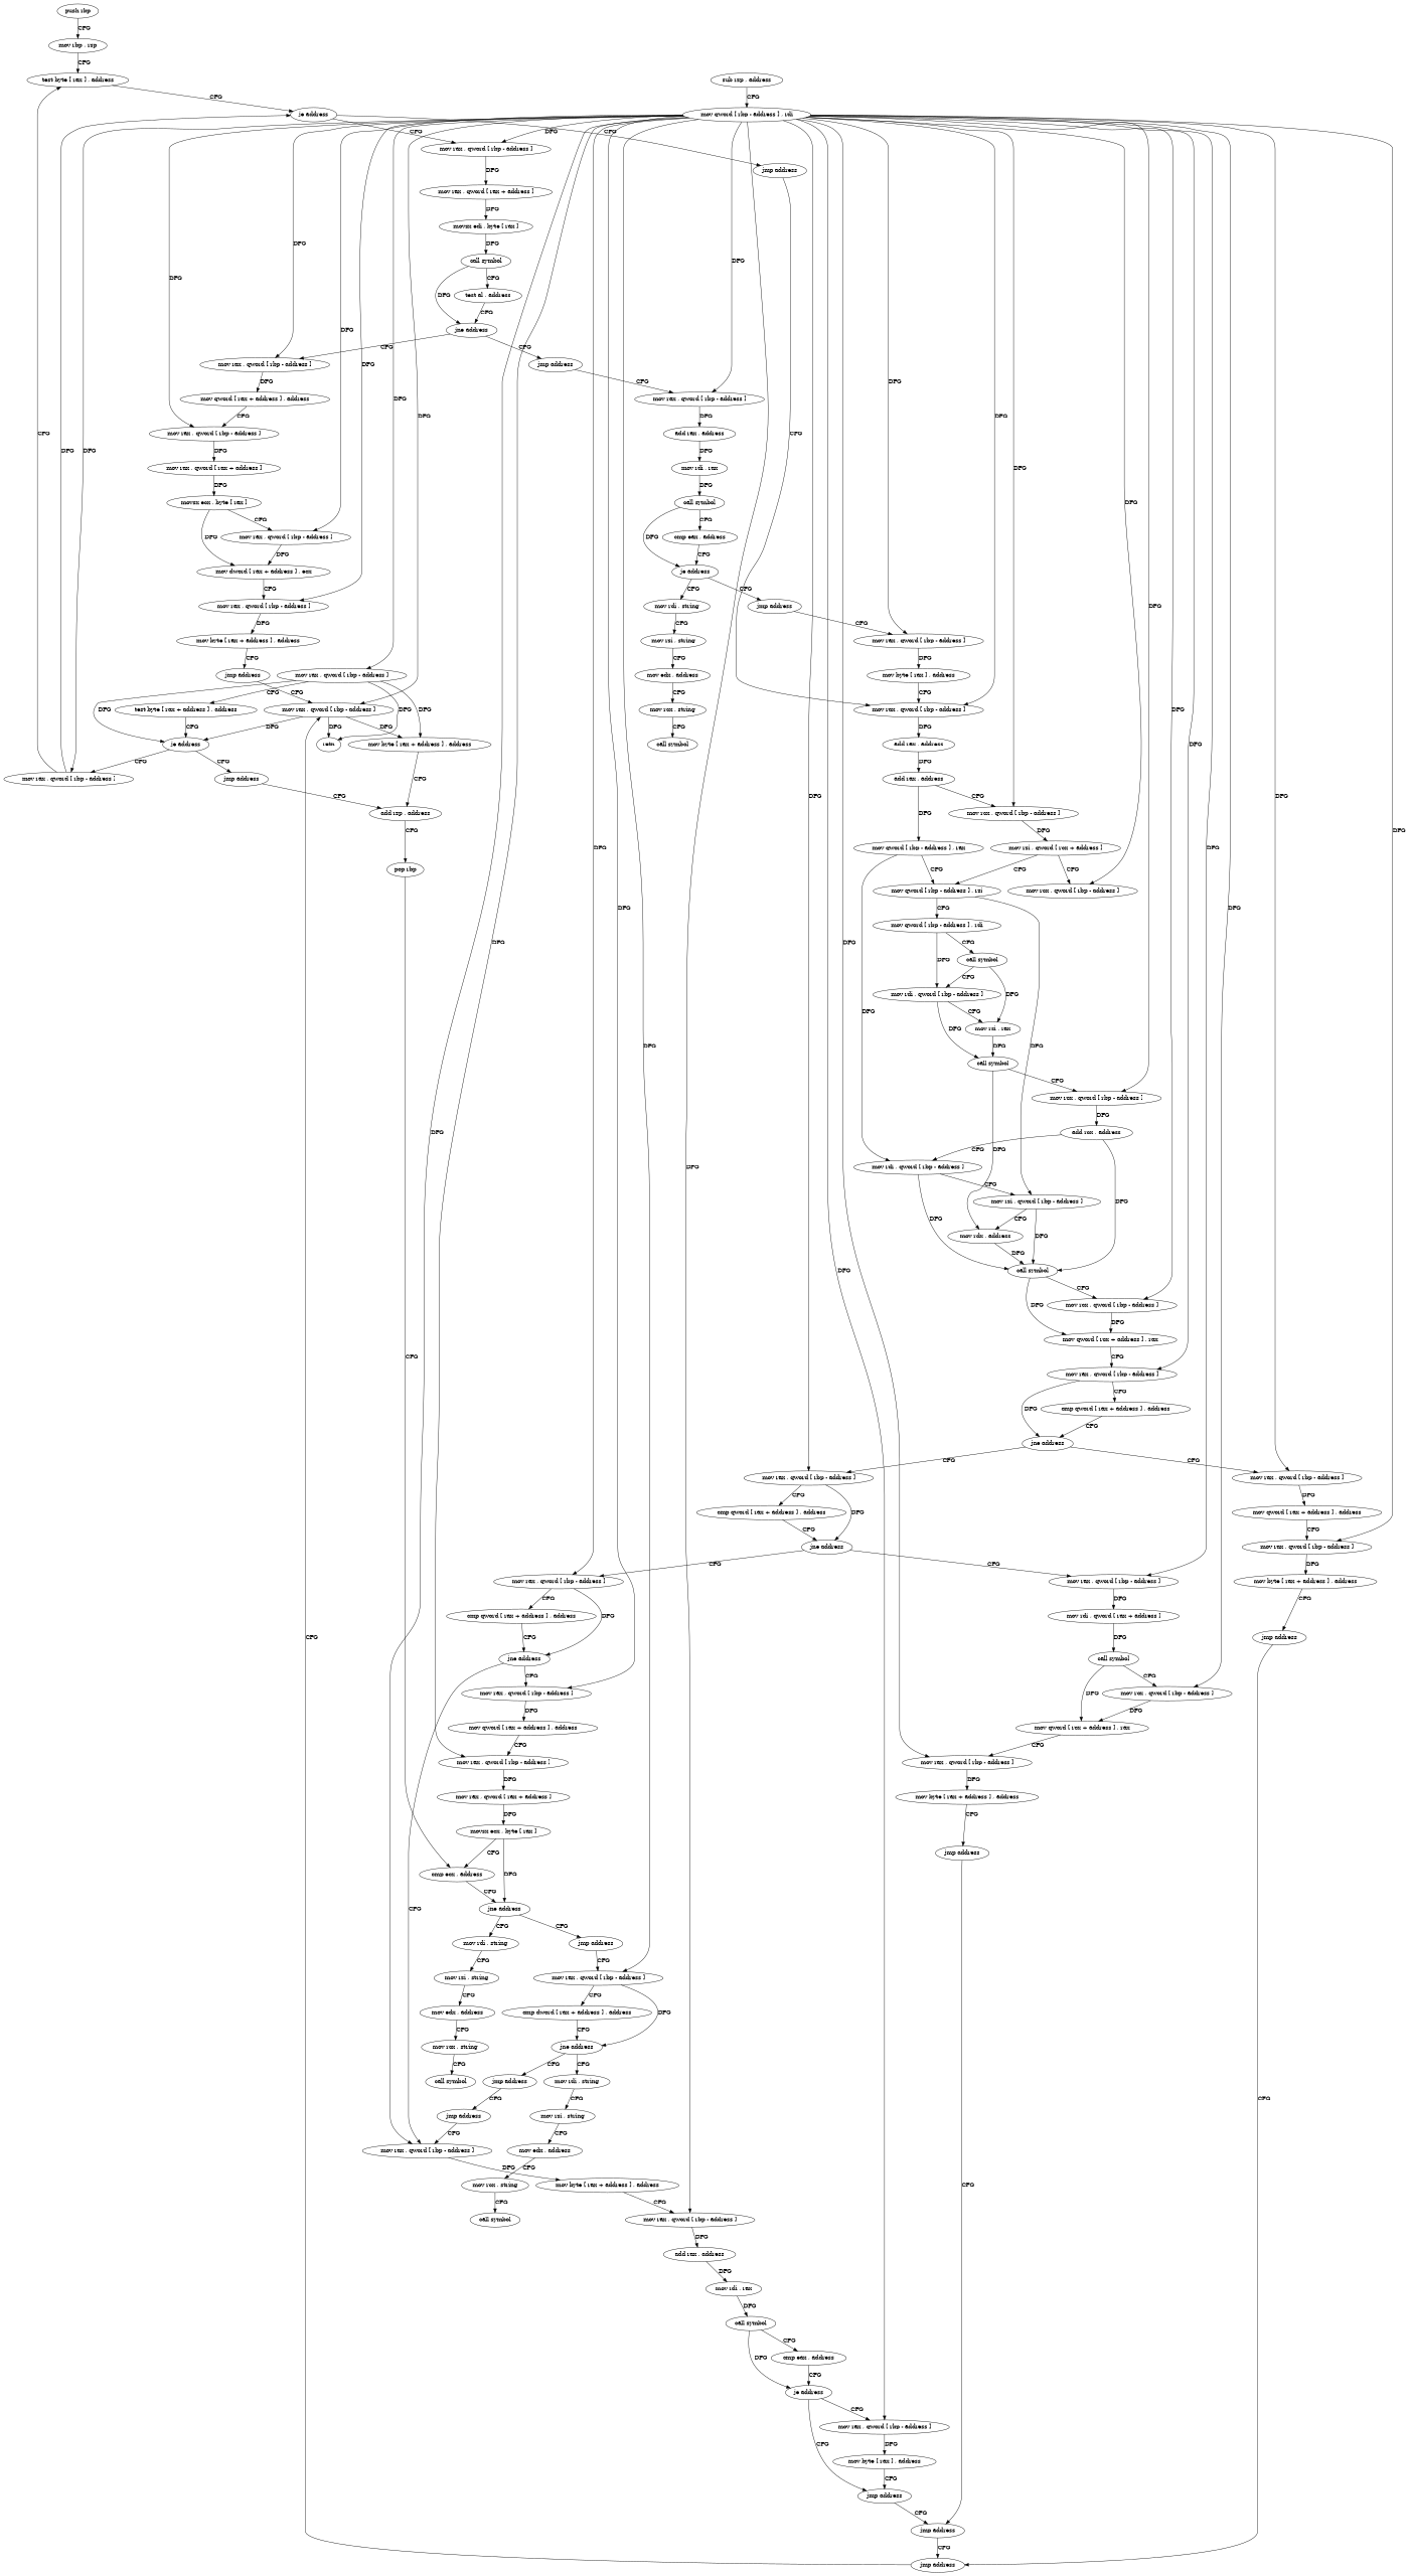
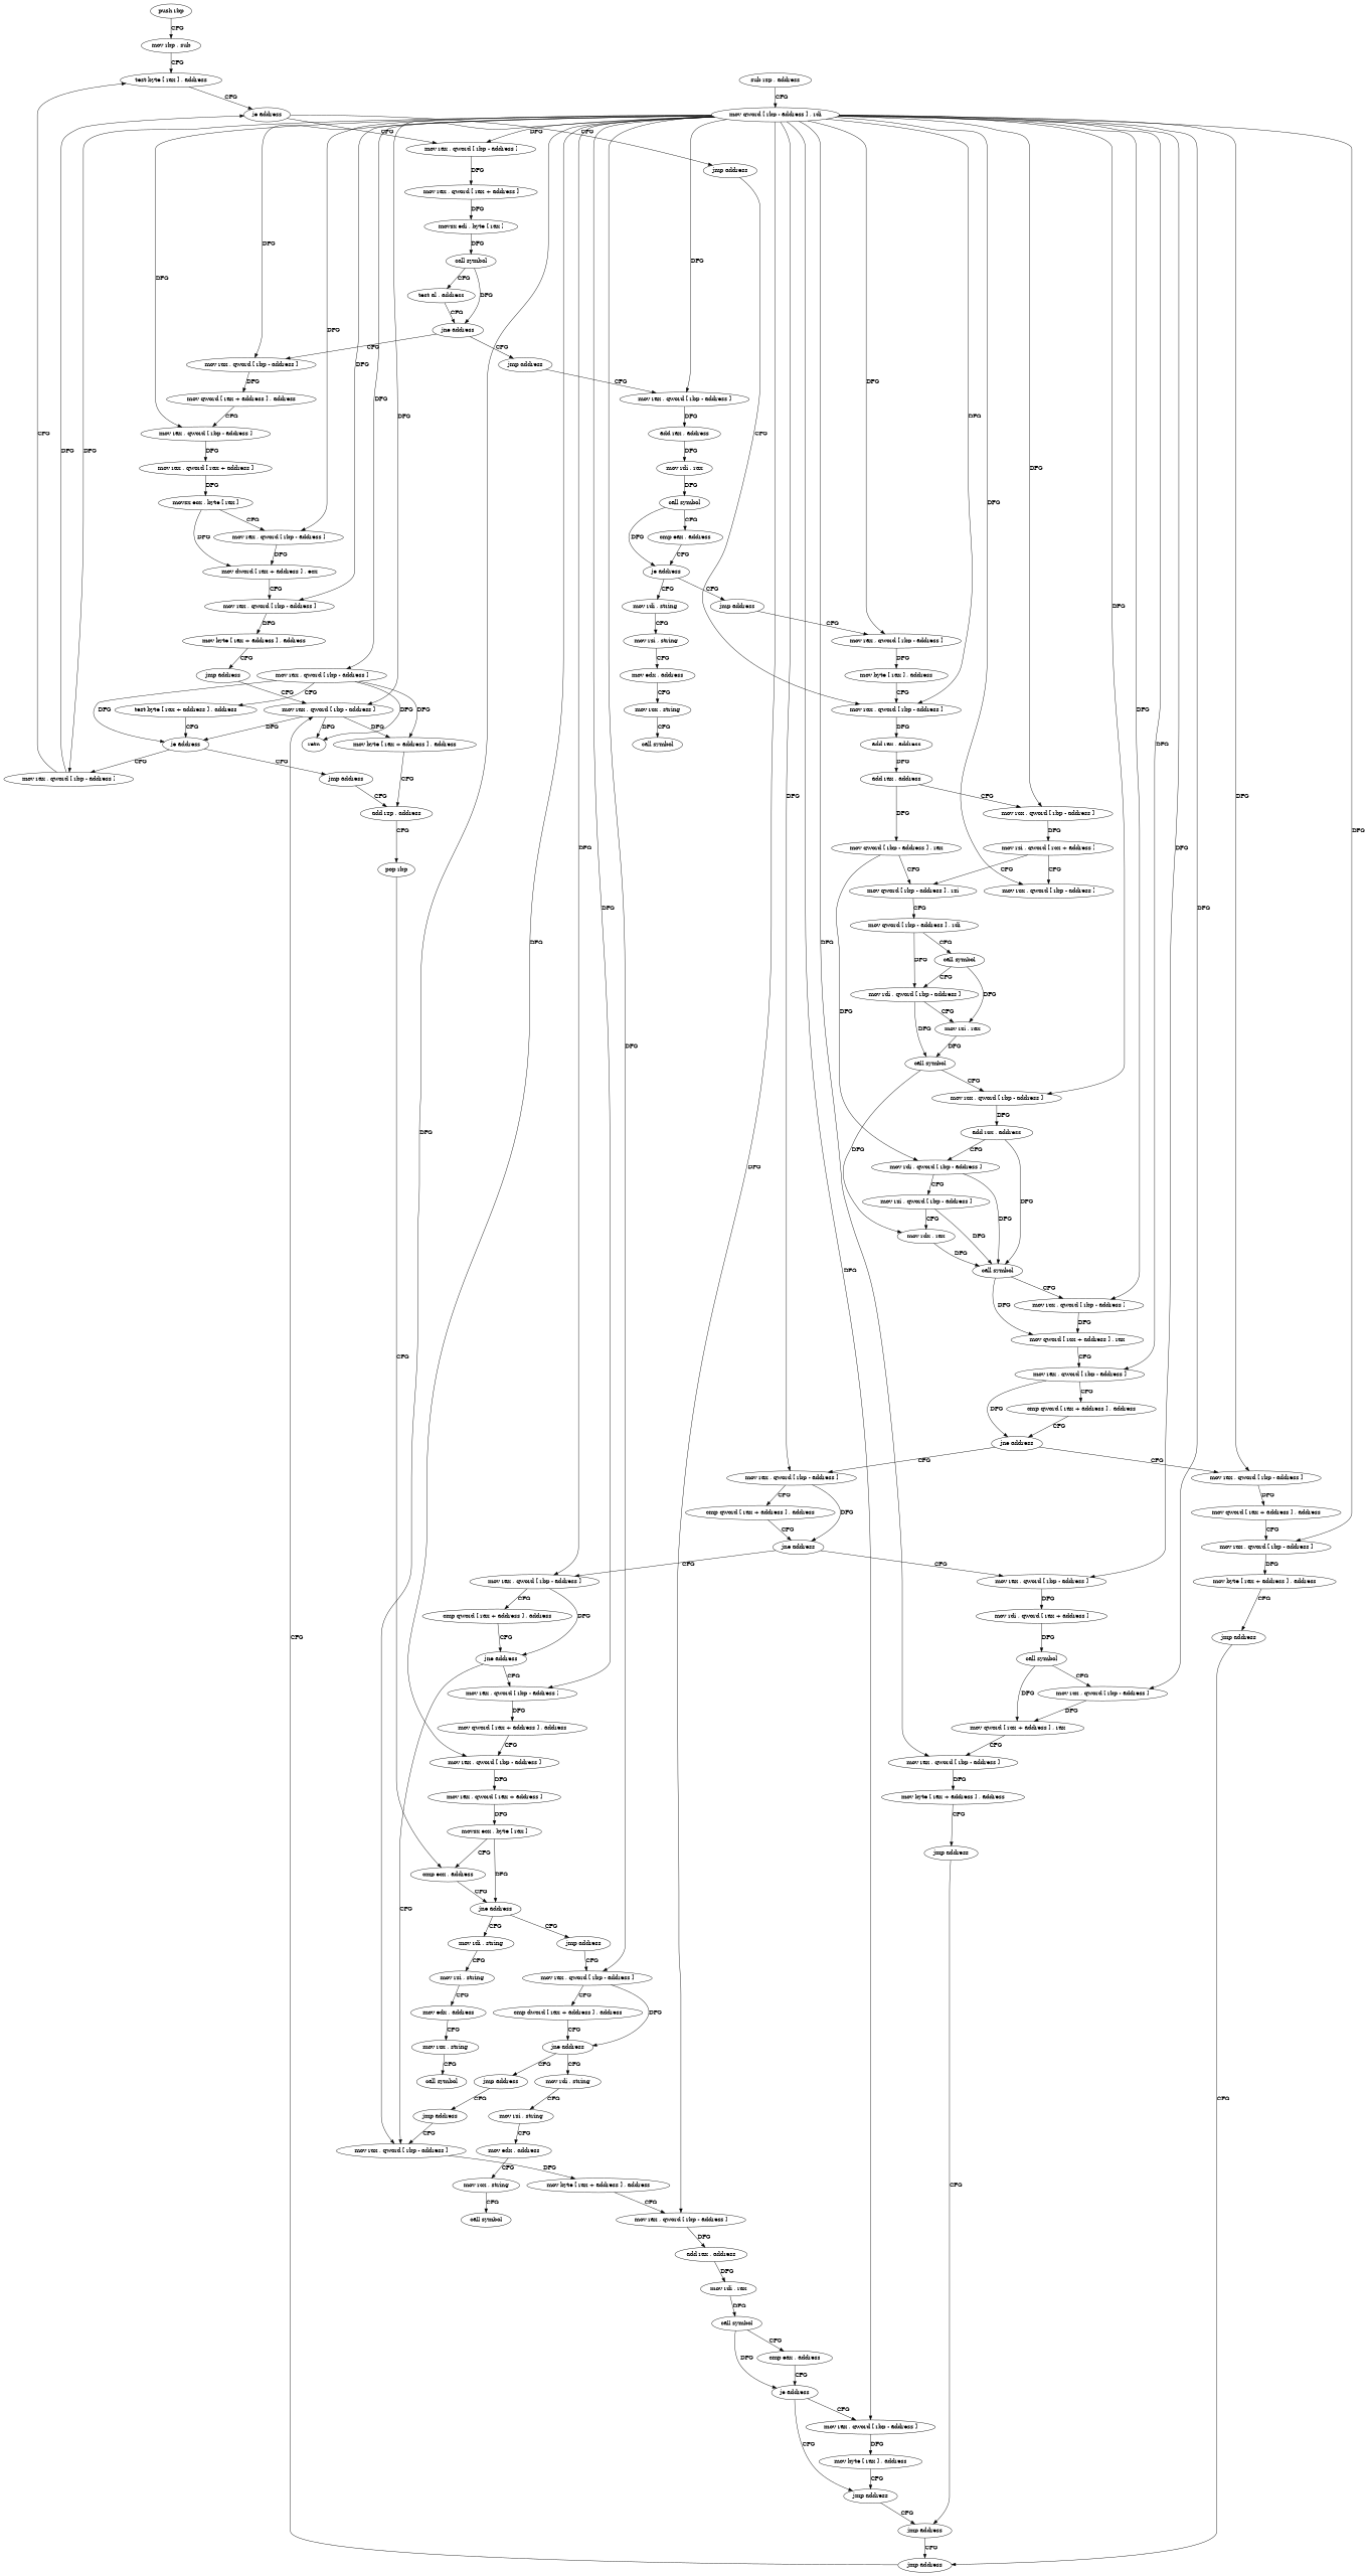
  digraph {
    n1 [label="push rbp"]
-   n2 [label="mov rbp , rsp"]
+   n2 [label="mov rbp , sub"]
    n3 [label="test byte [ rax ] , address"]
    n4 [label="sub rsp , address"]
    n5 [label="mov qword [ rbp - address ] , rdi"]
    n6 [label="mov rax , qword [ rbp - address ]"]
    n7 [label="mov rax , qword [ rbp - address ]"]
    n8 [label="mov rax , qword [ rbp - address ]"]
    n9 [label="mov rax , qword [ rbp - address ]"]
    n10 [label="mov rax , qword [ rbp - address ]"]
    n11 [label="mov rax , qword [ rbp - address ]"]
    n12 [label="mov rax , qword [ rbp - address ]"]
    n13 [label="mov rax , qword [ rbp - address ]"]
    n14 [label="mov rax , qword [ rbp - address ]"]
    n15 [label="mov rax , qword [ rbp - address ]"]
    n16 [label="mov rcx , qword [ rbp - address ]"]
    n17 [label="mov rcx , qword [ rbp - address ]"]
    n18 [label="mov rcx , qword [ rbp - address ]"]
    n19 [label="mov rcx , qword [ rbp - address ]"]
    n20 [label="mov rax , qword [ rbp - address ]"]
    n21 [label="mov rax , qword [ rbp - address ]"]
    n22 [label="mov rax , qword [ rbp - address ]"]
    n23 [label="mov rax , qword [ rbp - address ]"]
    n24 [label="mov rax , qword [ rbp - address ]"]
    n25 [label="mov rax , qword [ rbp - address ]"]
    n26 [label="mov rax , qword [ rbp - address ]"]
    n27 [label="mov rax , qword [ rbp - address ]"]
    n28 [label="mov rax , qword [ rbp - address ]"]
    n29 [label="mov rcx , qword [ rbp - address ]"]
    n30 [label="mov rax , qword [ rbp - address ]"]
    n31 [label="mov rax , qword [ rbp - address ]"]
    n32 [label="mov rax , qword [ rbp - address ]"]
    n33 [label="mov rax , qword [ rbp - address ]"]
    n34 [label="mov rax , qword [ rbp - address ]"]
    n35 [label="test byte [ rax + address ] , address"]
    n36 [label="je address"]
    n37 [label=retn]
    n38 [label="mov byte [ rax + address ] , address"]
    n39 [label="je address"]
    n40 [label="mov rax , qword [ rax + address ]"]
    n41 [label="mov qword [ rax + address ] , address"]
    n42 [label="add rax , address"]
    n43 [label="mov rax , qword [ rax + address ]"]
    n44 [label="mov dword [ rax + address ] , ecx"]
    n45 [label="mov byte [ rax + address ] , address"]
    n46 [label="add rax , address"]
    n47 [label="mov rsi , qword [ rcx + address ]"]
    n48 [label="add rcx , address"]
    n49 [label="mov qword [ rcx + address ] , rax"]
    n50 [label="cmp qword [ rax + address ] , address"]
    n51 [label="jne address"]
    n52 [label="cmp qword [ rax + address ] , address"]
    n53 [label="jne address"]
    n54 [label="mov qword [ rax + address ] , address"]
    n55 [label="cmp qword [ rax + address ] , address"]
    n56 [label="jne address"]
    n57 [label="mov rdi , qword [ rax + address ]"]
    n58 [label="mov byte [ rax + address ] , address"]
    n59 [label="mov byte [ rax ] , address"]
    n60 [label="mov byte [ rax + address ] , address"]
    n61 [label="mov qword [ rax + address ] , address"]
    n62 [label="mov qword [ rcx + address ] , rax"]
    n63 [label="mov byte [ rax + address ] , address"]
    n64 [label="add rax , address"]
    n65 [label="mov byte [ rax ] , address"]
    n66 [label="mov rax , qword [ rax + address ]"]
    n67 [label="cmp dword [ rax + address ] , address"]
    n68 [label="jne address"]
    n69 [label="jmp address"]
    n70 [label="add rsp , address"]
    n71 [label="jmp address"]
    n72 [label="pop rbp"]
    n73 [label="movsx edi , byte [ rax ]"]
    n74 [label="cmp ecx , address"]
    n75 [label="call symbol"]
    n76 [label="test al , address"]
    n77 [label="jne address"]
    n78 [label="jmp address"]
    n79 [label="add rax , address"]
    n80 [label="movsx ecx , byte [ rax ]"]
    n81 [label="jmp address"]
    n82 [label="mov rdi , rax"]
    n83 [label="mov qword [ rbp - address ] , rax"]
    n84 [label="mov qword [ rbp - address ] , rsi"]
    n85 [label="mov rdi , qword [ rbp - address ]"]
    n86 [label="mov qword [ rbp - address ] , rdi"]
    n87 [label="mov rsi , qword [ rbp - address ]"]
    n88 [label="call symbol"]
    n89 [label="mov rdi , qword [ rbp - address ]"]
    n90 [label="call symbol"]
-   n91 [label="mov rdx , address"]
+   n91 [label="mov rdx , rax"]
    n92 [label="mov rsi , rax"]
    n93 [label="call symbol"]
    n94 [label="call symbol"]
    n95 [label="cmp eax , address"]
    n96 [label="je address"]
    n97 [label="mov rdi , string"]
    n98 [label="jmp address"]
    n99 [label="mov rsi , string"]
    n100 [label="mov edx , address"]
    n101 [label="call symbol"]
    n102 [label="jmp address"]
    n103 [label="jmp address"]
    n104 [label="mov rcx , string"]
    n105 [label="call symbol"]
    n106 [label="jmp address"]
    n107 [label="jmp address"]
    n108 [label="mov rdi , rax"]
    n109 [label="call symbol"]
    n110 [label="cmp eax , address"]
    n111 [label="je address"]
    n112 [label="jmp address"]
    n113 [label="movsx ecx , byte [ rax ]"]
    n114 [label="jne address"]
    n115 [label="mov rdi , string"]
    n116 [label="jmp address"]
    n117 [label="mov rsi , string"]
    n118 [label="mov edx , address"]
    n119 [label="mov rcx , string"]
    n120 [label="call symbol"]
    n121 [label="mov rdi , string"]
    n122 [label="jmp address"]
    n123 [label="mov rsi , string"]
    n124 [label="jmp address"]
    n125 [label="mov edx , address"]
    n126 [label="mov rcx , string"]
    n127 [label="call symbol"]
    n1 -> n2 [label=CFG]
    n2 -> n3 [label=CFG]
    n3 -> n39 [label=CFG]
    n4 -> n5 [label=CFG]
    n5 -> n6 [label=DFG]
    n5 -> n7 [label=DFG]
    n5 -> n8 [label=DFG]
    n5 -> n9 [label=DFG]
    n5 -> n10 [label=DFG]
    n5 -> n11 [label=DFG]
    n5 -> n12 [label=DFG]
    n5 -> n13 [label=DFG]
    n5 -> n14 [label=DFG]
    n5 -> n15 [label=DFG]
    n5 -> n16 [label=DFG]
    n5 -> n17 [label=DFG]
    n5 -> n18 [label=DFG]
    n5 -> n19 [label=DFG]
    n5 -> n20 [label=DFG]
    n5 -> n21 [label=DFG]
    n5 -> n22 [label=DFG]
    n5 -> n23 [label=DFG]
    n5 -> n24 [label=DFG]
    n5 -> n25 [label=DFG]
    n5 -> n26 [label=DFG]
    n5 -> n27 [label=DFG]
    n5 -> n28 [label=DFG]
    n5 -> n29 [label=DFG]
    n5 -> n30 [label=DFG]
    n5 -> n31 [label=DFG]
    n5 -> n32 [label=DFG]
    n5 -> n33 [label=DFG]
    n5 -> n34 [label=DFG]
    n6 -> n35 [label=CFG]
    n6 -> n36 [label=DFG]
    n6 -> n37 [label=DFG]
    n6 -> n38 [label=DFG]
    n7 -> n3 [label=CFG]
    n7 -> n39 [label=DFG]
    n8 -> n40 [label=DFG]
    n9 -> n41 [label=DFG]
    n10 -> n42 [label=DFG]
    n11 -> n43 [label=DFG]
    n12 -> n44 [label=DFG]
    n13 -> n45 [label=DFG]
    n14 -> n36 [label=DFG]
    n14 -> n37 [label=DFG]
    n14 -> n38 [label=DFG]
    n15 -> n46 [label=DFG]
    n16 -> n47 [label=DFG]
    n18 -> n48 [label=DFG]
    n19 -> n49 [label=DFG]
    n20 -> n50 [label=CFG]
    n20 -> n51 [label=DFG]
    n21 -> n52 [label=CFG]
    n21 -> n53 [label=DFG]
    n22 -> n54 [label=DFG]
    n23 -> n55 [label=CFG]
    n23 -> n56 [label=DFG]
    n24 -> n57 [label=DFG]
    n25 -> n58 [label=DFG]
    n26 -> n59 [label=DFG]
    n27 -> n60 [label=DFG]
    n28 -> n61 [label=DFG]
    n29 -> n62 [label=DFG]
    n30 -> n63 [label=DFG]
    n31 -> n64 [label=DFG]
    n32 -> n65 [label=DFG]
    n33 -> n66 [label=DFG]
    n34 -> n67 [label=CFG]
    n34 -> n68 [label=DFG]
    n35 -> n36 [label=CFG]
    n36 -> n7 [label=CFG]
    n36 -> n69 [label=CFG]
    n38 -> n70 [label=CFG]
    n39 -> n8 [label=CFG]
    n39 -> n71 [label=CFG]
    n40 -> n73 [label=DFG]
    n41 -> n11 [label=CFG]
    n42 -> n79 [label=DFG]
    n43 -> n80 [label=DFG]
    n44 -> n13 [label=CFG]
    n45 -> n81 [label=CFG]
    n46 -> n82 [label=DFG]
    n47 -> n17 [label=CFG]
    n47 -> n84 [label=CFG]
    n48 -> n85 [label=CFG]
    n48 -> n90 [label=DFG]
    n49 -> n20 [label=CFG]
    n50 -> n51 [label=CFG]
    n51 -> n21 [label=CFG]
    n51 -> n22 [label=CFG]
    n52 -> n53 [label=CFG]
    n53 -> n23 [label=CFG]
    n53 -> n24 [label=CFG]
    n54 -> n25 [label=CFG]
    n55 -> n56 [label=CFG]
    n56 -> n27 [label=CFG]
    n56 -> n28 [label=CFG]
    n57 -> n101 [label=DFG]
    n58 -> n102 [label=CFG]
    n59 -> n10 [label=CFG]
    n60 -> n31 [label=CFG]
    n61 -> n33 [label=CFG]
    n62 -> n30 [label=CFG]
    n63 -> n106 [label=CFG]
    n64 -> n108 [label=DFG]
    n65 -> n112 [label=CFG]
    n66 -> n113 [label=DFG]
    n67 -> n68 [label=CFG]
    n68 -> n121 [label=CFG]
    n68 -> n122 [label=CFG]
    n69 -> n70 [label=CFG]
    n70 -> n72 [label=CFG]
    n71 -> n10 [label=CFG]
    n72 -> n74 [label=CFG]
    n73 -> n75 [label=DFG]
    n74 -> n114 [label=CFG]
    n75 -> n76 [label=CFG]
    n75 -> n77 [label=DFG]
    n76 -> n77 [label=CFG]
    n77 -> n9 [label=CFG]
    n77 -> n78 [label=CFG]
    n78 -> n15 [label=CFG]
    n79 -> n16 [label=CFG]
    n79 -> n83 [label=DFG]
    n80 -> n12 [label=CFG]
    n80 -> n44 [label=DFG]
    n81 -> n14 [label=CFG]
    n82 -> n94 [label=DFG]
    n83 -> n84 [label=CFG]
    n83 -> n85 [label=DFG]
    n84 -> n86 [label=CFG]
-   n84 -> n87 [label=DFG]
    n85 -> n87 [label=CFG]
    n85 -> n90 [label=DFG]
    n86 -> n88 [label=CFG]
    n86 -> n89 [label=DFG]
    n87 -> n90 [label=DFG]
    n87 -> n91 [label=CFG]
    n88 -> n89 [label=CFG]
    n88 -> n92 [label=DFG]
    n89 -> n92 [label=CFG]
    n89 -> n93 [label=DFG]
    n90 -> n19 [label=CFG]
    n90 -> n49 [label=DFG]
    n91 -> n90 [label=DFG]
    n92 -> n93 [label=DFG]
    n93 -> n18 [label=CFG]
    n93 -> n91 [label=DFG]
    n94 -> n95 [label=CFG]
    n94 -> n96 [label=DFG]
    n95 -> n96 [label=CFG]
    n96 -> n97 [label=CFG]
    n96 -> n98 [label=CFG]
    n97 -> n99 [label=CFG]
    n98 -> n26 [label=CFG]
    n99 -> n100 [label=CFG]
    n100 -> n104 [label=CFG]
    n101 -> n29 [label=CFG]
    n101 -> n62 [label=DFG]
    n102 -> n103 [label=CFG]
    n103 -> n14 [label=CFG]
    n104 -> n105 [label=CFG]
    n106 -> n107 [label=CFG]
    n107 -> n103 [label=CFG]
    n108 -> n109 [label=DFG]
    n109 -> n110 [label=CFG]
    n109 -> n111 [label=DFG]
    n110 -> n111 [label=CFG]
    n111 -> n32 [label=CFG]
    n111 -> n112 [label=CFG]
    n112 -> n107 [label=CFG]
    n113 -> n74 [label=CFG]
    n113 -> n114 [label=DFG]
    n114 -> n115 [label=CFG]
    n114 -> n116 [label=CFG]
    n115 -> n117 [label=CFG]
    n116 -> n34 [label=CFG]
    n117 -> n118 [label=CFG]
    n118 -> n119 [label=CFG]
    n119 -> n120 [label=CFG]
    n121 -> n123 [label=CFG]
    n122 -> n124 [label=CFG]
    n123 -> n125 [label=CFG]
    n124 -> n27 [label=CFG]
    n125 -> n126 [label=CFG]
    n126 -> n127 [label=CFG]
  }
